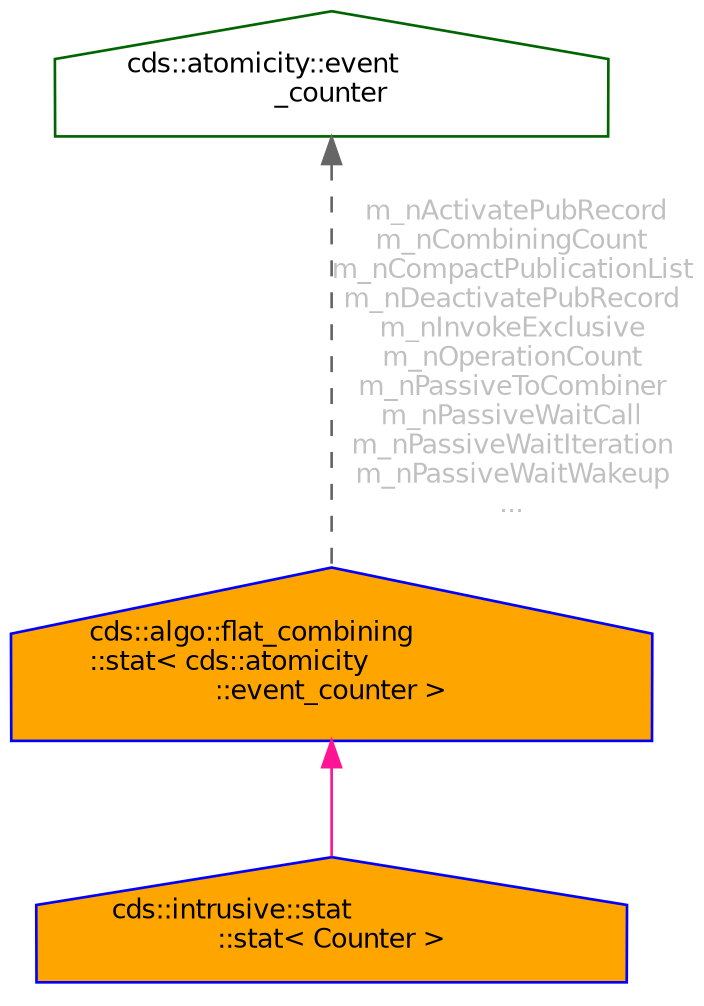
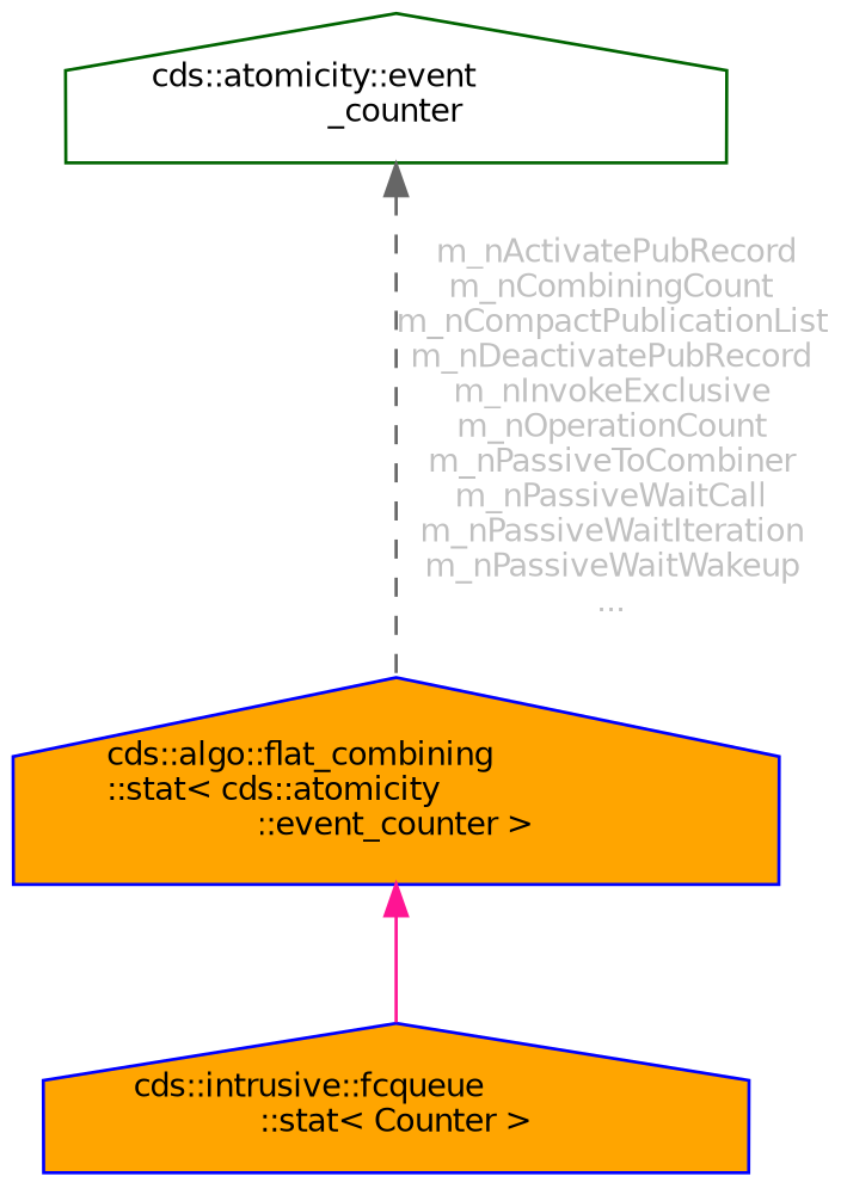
  digraph {
    node [color=blue fillcolor=orange fontname=Helvetica fontsize=10 shape=house style=filled]
    edge [dir=back fontname=Helvetica fontsize=10 labelfontname=Helvetica labelfontsize=10]
-   n1 [fontcolor=black height=0.2 label="cds::intrusive::stat\l::stat\< Counter \>" width=0.4]
+   n1 [fontcolor=black height=0.2 label="cds::intrusive::fcqueue\l::stat\< Counter \>" width=0.4]
    n2 [height=0.2 label="cds::algo::flat_combining\l::stat\< cds::atomicity\l::event_counter \>" width=0.4]
    n3 [color=darkgreen fillcolor=white height=0.2 label="cds::atomicity::event\l_counter" width=0.4]
    n2 -> n1 [color=deeppink style=solid]
    n3 -> n2 [color=gray40 fontcolor=grey label=" m_nActivatePubRecord\nm_nCombiningCount\nm_nCompactPublicationList\nm_nDeactivatePubRecord\nm_nInvokeExclusive\nm_nOperationCount\nm_nPassiveToCombiner\nm_nPassiveWaitCall\nm_nPassiveWaitIteration\nm_nPassiveWaitWakeup\n..." style=dashed]
  }
